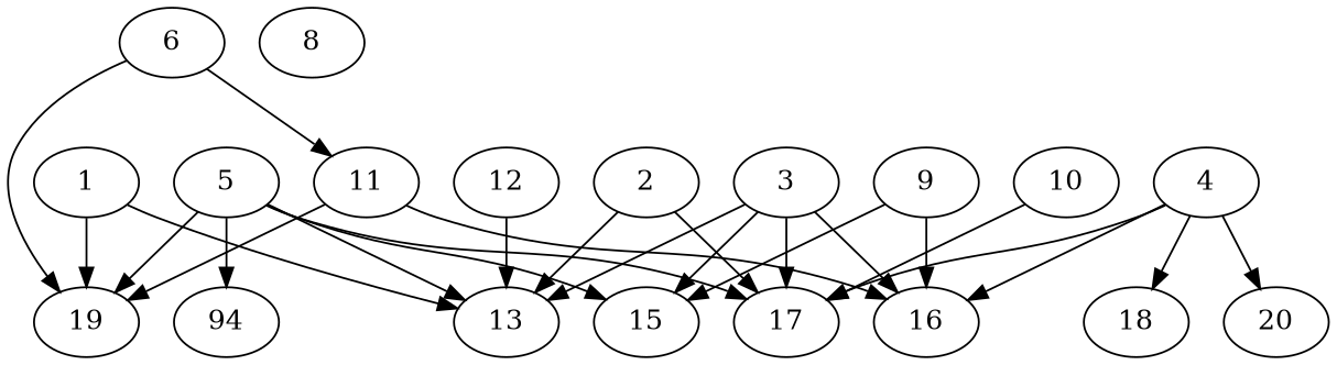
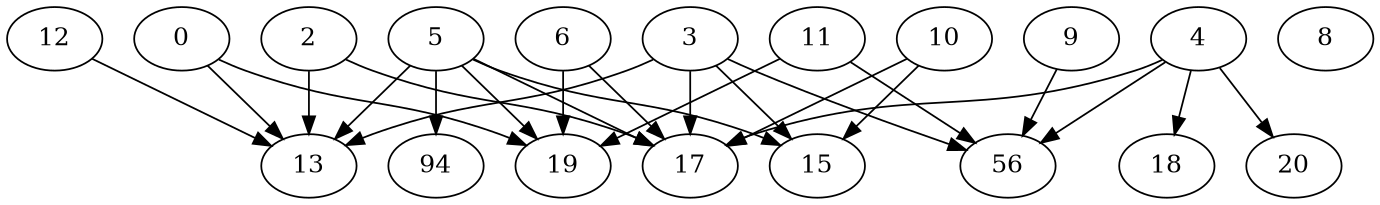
  digraph {
    node [alpha=0.05]
-   1 [alpha=0.11 expect_size=31545344]
+   1 [alpha=0.11 expect_size=31545344 label=0]
    13 [alpha=0.09 expect_size=22768640]
    19 [alpha=0.02 expect_size=29796352]
    2 [expect_size=18110464]
    17 [alpha=0.18 expect_size=29604864]
    3 [alpha=0.16 expect_size=30288896]
    15 [alpha=0.20 expect_size=45973504]
-   16 [alpha=0.03 expect_size=16202752]
+   16 [alpha=0.03 expect_size=16202752 label=56]
    4 [alpha=0.14 expect_size=47087616]
    18 [expect_size=20385792]
    20 [alpha=0.13 expect_size=51771392]
    5 [alpha=0.07 expect_size=7180288]
    n13 [alpha=0.06 expect_size=12153856 label=94]
    6 [alpha=0.06 expect_size=34023424]
    8 [alpha=0.04 expect_size=21705728]
    9 [alpha=0.09 expect_size=29723648]
    10 [expect_size=46798848]
    11 [alpha=0.02 expect_size=31156224]
    12 [expect_size=10780672]
    1 -> 13
    1 -> 19
    2 -> 13
    2 -> 17
    3 -> 13
    3 -> 17
    3 -> 15
    3 -> 16
    4 -> 17
    4 -> 16
    4 -> 18
    4 -> 20
    5 -> 13
    5 -> 19
    5 -> 17
    5 -> 15
    5 -> n13
    6 -> 19
-   6 -> 11
+   6 -> 17
    9 -> 16
    10 -> 17
-   9 -> 15
+   10 -> 15
    11 -> 19
    11 -> 16
    12 -> 13
  }
